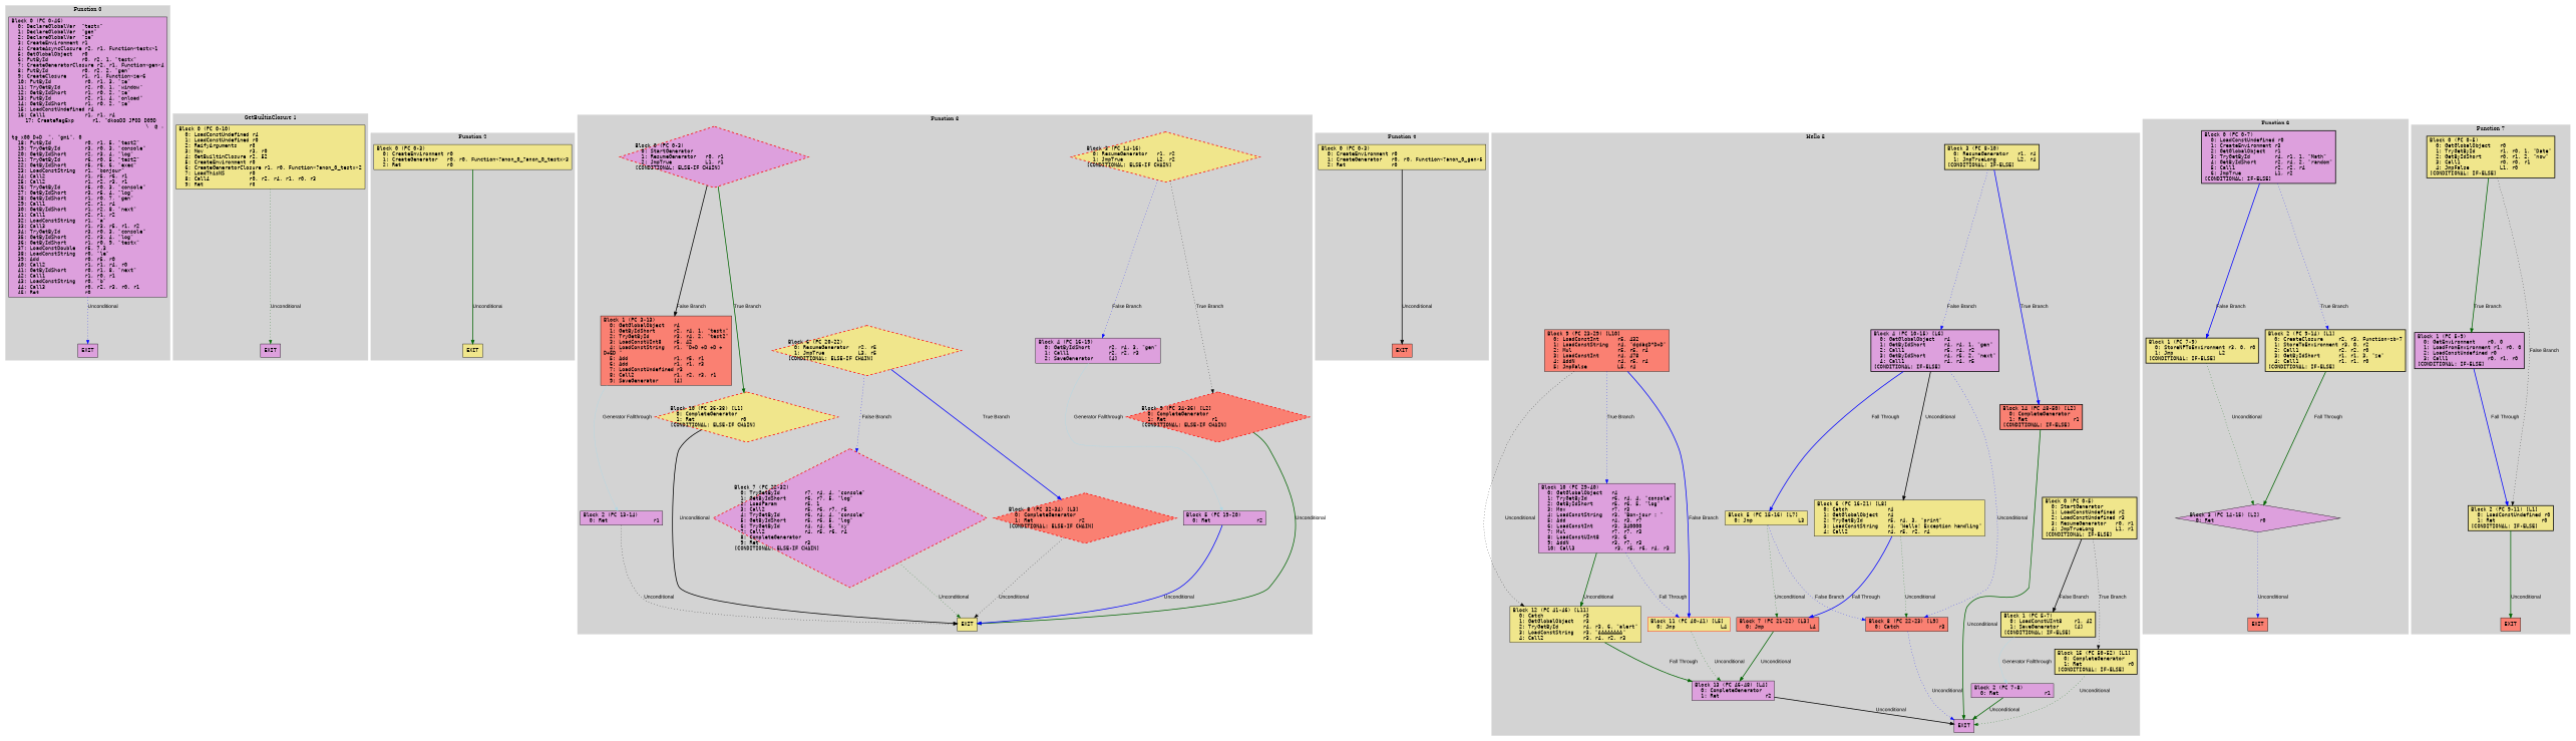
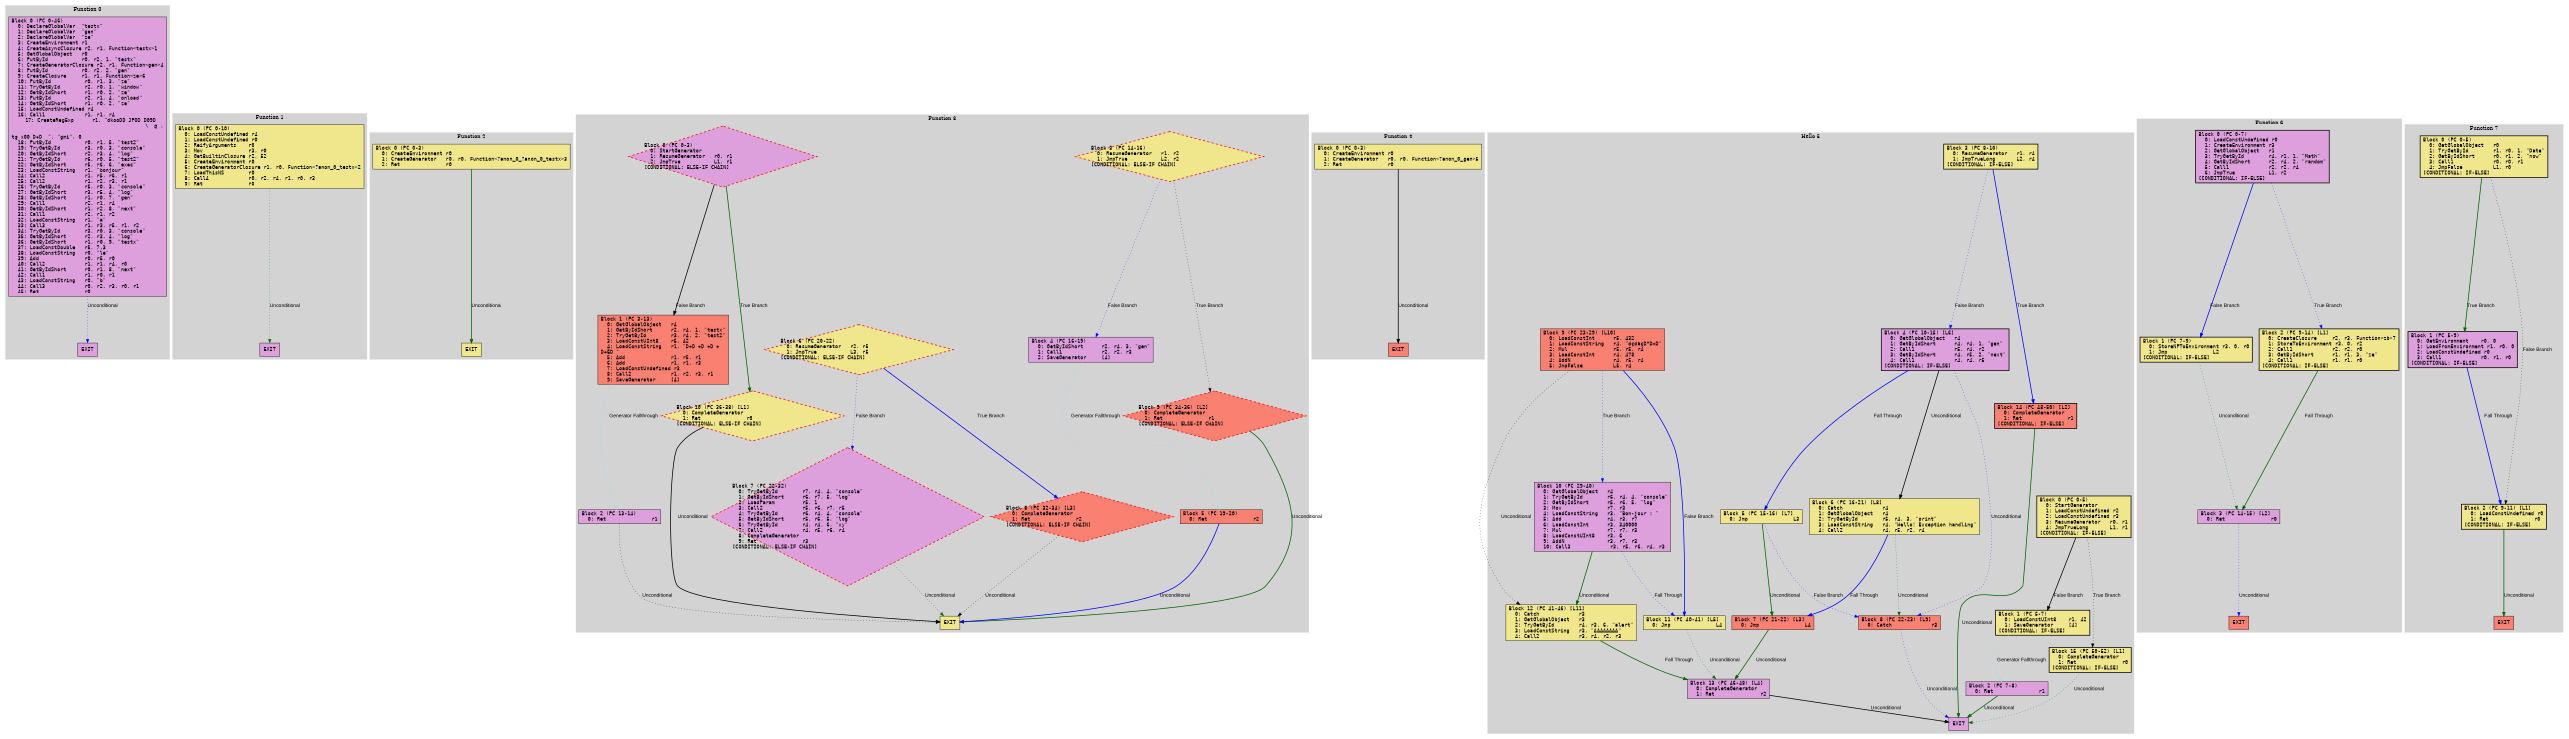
  digraph {
    rankdir=TB
    node [fillcolor=khaki fontname=monospace shape=box style=filled]
    edge [color=blue fontname=Arial style=bold]
    n1 [fillcolor=plum label="Block 0 (PC 0-46)\l  0: DeclareGlobalVar  \"testx\"\l  1: DeclareGlobalVar  \"gen\"\l  2: DeclareGlobalVar  \"ze\"\l  3: CreateEnvironment r1\l  4: CreateAsyncClosure r2, r1, Function<testx>1\l  5: GetGlobalObject   r0\l  6: PutById           r0, r2, 1, \"testx\"\l  7: CreateGeneratorClosure r2, r1, Function<gen>4\l  8: PutById           r0, r2, 2, \"gen\"\l  9: CreateClosure     r1, r1, Function<ze>6\l  10: PutById           r0, r1, 3, \"ze\"\l  11: TryGetById        r2, r0, 1, \"window\"\l  12: GetByIdShort      r1, r0, 2, \"ze\"\l  13: PutById           r2, r1, 4, \"onload\"\l  14: GetByIdShort      r1, r0, 2, \"ze\"\l  15: LoadConstUndefined r4\l  16: Call1             r1, r1, r4\l  17: CreateRegExp      r1, \"dkooDD JPOD D09D\n\\  @ .\r\n\t@ \x00 D+D  \", \"gmi\", 0\l  18: PutById           r0, r1, 5, \"test2\"\l  19: TryGetById        r3, r0, 3, \"console\"\l  20: GetByIdShort      r2, r3, 4, \"log\"\l  21: TryGetById        r6, r0, 5, \"test2\"\l  22: GetByIdShort      r5, r6, 6, \"exec\"\l  23: LoadConstString   r1, \"bonjour\"\l  24: Call2             r1, r5, r6, r1\l  25: Call2             r1, r2, r3, r1\l  26: TryGetById        r5, r0, 3, \"console\"\l  27: GetByIdShort      r3, r5, 4, \"log\"\l  28: GetByIdShort      r1, r0, 7, \"gen\"\l  29: Call1             r2, r1, r4\l  30: GetByIdShort      r1, r2, 8, \"next\"\l  31: Call1             r2, r1, r2\l  32: LoadConstString   r1, \"a\"\l  33: Call3             r1, r3, r5, r1, r2\l  34: TryGetById        r3, r0, 3, \"console\"\l  35: GetByIdShort      r2, r3, 4, \"log\"\l  36: GetByIdShort      r1, r0, 9, \"testx\"\l  37: LoadConstDouble   r5, 7.3\l  38: LoadConstString   r0, \"le\"\l  39: Add               r0, r5, r0\l  40: Call2             r1, r1, r4, r0\l  41: GetByIdShort      r0, r1, 8, \"next\"\l  42: Call1             r1, r0, r1\l  43: LoadConstString   r0, \"b\"\l  44: Call3             r0, r2, r3, r0, r1\l  45: Ret               r0\l"]
    n2 [fillcolor=plum label=EXIT]
    n3 [label="Block 0 (PC 0-10)\l  0: LoadConstUndefined r4\l  1: LoadConstUndefined r0\l  2: ReifyArguments    r0\l  3: Mov               r3, r0\l  4: GetBuiltinClosure r2, 52\l  5: CreateEnvironment r0\l  6: CreateGeneratorClosure r1, r0, Function<?anon_0_testx>2\l  7: LoadThisNS        r0\l  8: Call4             r0, r2, r4, r1, r0, r3\l  9: Ret               r0\l"]
    n4 [fillcolor=plum label=EXIT]
    n5 [label="Block 0 (PC 0-3)\l  0: CreateEnvironment r0\l  1: CreateGenerator   r0, r0, Function<?anon_0_?anon_0_testx>3\l  2: Ret               r0\l"]
    n6 [label=EXIT]
    n7 [color=red fillcolor=plum label="Block 0 (PC 0-3)\l  0: StartGenerator    \l  1: ResumeGenerator   r0, r1\l  2: JmpTrue           L1, r1\l[CONDITIONAL: ELSE-IF CHAIN]\l" penwidth=2 shape=diamond style="dashed,filled"]
    n8 [fillcolor=salmon label="Block 1 (PC 3-13)\l  0: GetGlobalObject   r4\l  1: GetByIdShort      r2, r4, 1, \"testx\"\l  2: TryGetById        r3, r4, 2, \"test2\"\l  3: LoadConstUInt8    r5, 42\l  4: LoadConstString   r1, \"D+D +D +D +\lD+ÉD \"\l  5: Add               r1, r5, r1\l  6: Add               r1, r1, r3\l  7: LoadConstUndefined r3\l  8: Call2             r1, r2, r3, r1\l  9: SaveGenerator     [4]\l"]
    n9 [color=red label="Block 10 (PC 36-38) [L1]\l  0: CompleteGenerator \l  1: Ret               r0\l[CONDITIONAL: ELSE-IF CHAIN]\l" penwidth=2 shape=diamond style="dashed,filled"]
    n10 [fillcolor=plum label="Block 2 (PC 13-14)\l  0: Ret               r1\l"]
    n11 [label=EXIT]
    n12 [color=red label="Block 3 (PC 14-16)\l  0: ResumeGenerator   r1, r2\l  1: JmpTrue           L2, r2\l[CONDITIONAL: ELSE-IF CHAIN]\l" penwidth=2 shape=diamond style="dashed,filled"]
    n13 [fillcolor=plum label="Block 4 (PC 16-19)\l  0: GetByIdShort      r2, r4, 3, \"gen\"\l  1: Call1             r2, r2, r3\l  2: SaveGenerator     [4]\l"]
    n14 [color=red fillcolor=salmon label="Block 9 (PC 34-36) [L2]\l  0: CompleteGenerator \l  1: Ret               r1\l[CONDITIONAL: ELSE-IF CHAIN]\l" penwidth=2 shape=diamond style="dashed,filled"]
-   n15 [fillcolor=plum label="Block 5 (PC 19-20)\l  0: Ret               r2\l"]
+   n15 [fillcolor=salmon label="Block 5 (PC 19-20)\l  0: Ret               r2\l"]
    n16 [color=red label="Block 6 (PC 20-22)\l  0: ResumeGenerator   r2, r5\l  1: JmpTrue           L3, r5\l[CONDITIONAL: ELSE-IF CHAIN]\l" penwidth=2 shape=diamond style="dashed,filled"]
    n17 [color=red fillcolor=plum label="Block 7 (PC 22-32)\l  0: TryGetById        r7, r4, 4, \"console\"\l  1: GetByIdShort      r6, r7, 5, \"log\"\l  2: LoadParam         r5, 1\l  3: Call2             r5, r6, r7, r5\l  4: TryGetById        r6, r4, 4, \"console\"\l  5: GetByIdShort      r5, r6, 5, \"log\"\l  6: TryGetById        r4, r4, 6, \"xy\"\l  7: Call2             r4, r5, r6, r4\l  8: CompleteGenerator \l  9: Ret               r3\l[CONDITIONAL: ELSE-IF CHAIN]\l" penwidth=2 shape=diamond style="dashed,filled"]
    n18 [color=red fillcolor=salmon label="Block 8 (PC 32-34) [L3]\l  0: CompleteGenerator \l  1: Ret               r2\l[CONDITIONAL: ELSE-IF CHAIN]\l" penwidth=2 shape=diamond style="dashed,filled"]
    n19 [label="Block 0 (PC 0-3)\l  0: CreateEnvironment r0\l  1: CreateGenerator   r0, r0, Function<?anon_0_gen>5\l  2: Ret               r0\l"]
    n20 [fillcolor=salmon label=EXIT]
    n21 [color=black label="Block 0 (PC 0-5)\l  0: StartGenerator    \l  1: LoadConstUndefined r2\l  2: LoadConstUndefined r3\l  3: ResumeGenerator   r0, r1\l  4: JmpTrueLong       L1, r1\l[CONDITIONAL: IF-ELSE]\l" penwidth=2]
    n22 [color=black label="Block 1 (PC 5-7)\l  0: LoadConstUInt8    r1, 42\l  1: SaveGenerator     [4]\l[CONDITIONAL: IF-ELSE]\l" penwidth=2]
    n23 [color=black label="Block 15 (PC 50-52) [L1]\l  0: CompleteGenerator \l  1: Ret               r0\l[CONDITIONAL: IF-ELSE]\l" penwidth=2]
    n24 [fillcolor=plum label="Block 2 (PC 7-8)\l  0: Ret               r1\l"]
    n25 [fillcolor=plum label=EXIT]
    n26 [color=black label="Block 3 (PC 8-10)\l  0: ResumeGenerator   r1, r4\l  1: JmpTrueLong       L2, r4\l[CONDITIONAL: IF-ELSE]\l" penwidth=2]
    n27 [color=black fillcolor=plum label="Block 4 (PC 10-15) [L6]\l  0: GetGlobalObject   r4\l  1: GetByIdShort      r4, r4, 1, \"gen\"\l  2: Call1             r5, r4, r2\l  3: GetByIdShort      r4, r5, 2, \"next\"\l  4: Call1             r4, r4, r5\l[CONDITIONAL: IF-ELSE]\l" penwidth=2]
    n28 [color=black fillcolor=salmon label="Block 14 (PC 48-50) [L2]\l  0: CompleteGenerator \l  1: Ret               r1\l[CONDITIONAL: IF-ELSE]\l" penwidth=2]
    n29 [label="Block 5 (PC 15-16) [L7]\l  0: Jmp               L3\l"]
    n30 [label="Block 6 (PC 16-21) [L8]\l  0: Catch             r4\l  1: GetGlobalObject   r4\l  2: TryGetById        r5, r4, 3, \"print\"\l  3: LoadConstString   r4, \"Hello! Exception handling\"\l  4: Call2             r4, r5, r2, r4\l"]
    n31 [fillcolor=salmon label="Block 8 (PC 22-23) [L9]\l  0: Catch             r3\l"]
    n32 [fillcolor=salmon label="Block 7 (PC 21-22) [L3]\l  0: Jmp               L4\l"]
    n33 [fillcolor=plum label="Block 13 (PC 46-48) [L4]\l  0: CompleteGenerator \l  1: Ret               r2\l"]
    n34 [fillcolor=salmon label="Block 9 (PC 23-29) [L10]\l  0: LoadConstInt      r5, 432\l  1: LoadConstString   r4, \"dçdàçD°D+D\"\l  2: Mul               r5, r5, r4\l  3: LoadConstInt      r4, 478\l  4: AddN              r4, r5, r4\l  5: JmpFalse          L5, r4\l"]
    n35 [fillcolor=plum label="Block 10 (PC 29-40)\l  0: GetGlobalObject   r4\l  1: TryGetById        r6, r4, 4, \"console\"\l  2: GetByIdShort      r5, r6, 5, \"log\"\l  3: Mov               r7, r3\l  4: LoadConstString   r3, \"Bon-jour : \"\l  5: Add               r4, r3, r7\l  6: LoadConstInt      r3, 340000\l  7: Mul               r7, r7, r3\l  8: LoadConstUInt8    r3, 6\l  9: AddN              r3, r7, r3\l  10: Call3             r3, r5, r6, r4, r3\l"]
-   n36 [label="Block 11 (PC 40-41) [L5]\l  0: Jmp               L4\l" color=red]
+   n36 [label="Block 11 (PC 40-41) [L5]\l  0: Jmp               L4\l"]
    n37 [label="Block 12 (PC 41-46) [L11]\l  0: Catch             r3\l  1: GetGlobalObject   r3\l  2: TryGetById        r4, r3, 6, \"alert\"\l  3: LoadConstString   r3, \"AAAAAAAA\"\l  4: Call2             r3, r4, r2, r3\l"]
    n38 [color=black fillcolor=plum label="Block 0 (PC 0-7)\l  0: LoadConstUndefined r0\l  1: CreateEnvironment r3\l  2: GetGlobalObject   r1\l  3: TryGetById        r4, r1, 1, \"Math\"\l  4: GetByIdShort      r2, r4, 2, \"random\"\l  5: Call1             r2, r2, r4\l  6: JmpTrue           L1, r2\l[CONDITIONAL: IF-ELSE]\l" penwidth=2]
    n39 [color=black label="Block 1 (PC 7-9)\l  0: StoreNPToEnvironment r3, 0, r0\l  1: Jmp               L2\l[CONDITIONAL: IF-ELSE]\l" penwidth=2]
    n40 [color=black label="Block 2 (PC 9-14) [L1]\l  0: CreateClosure     r2, r3, Function<zb>7\l  1: StoreToEnvironment r3, 0, r2\l  2: Call1             r2, r2, r0\l  3: GetByIdShort      r1, r1, 3, \"ze\"\l  4: Call1             r1, r1, r0\l[CONDITIONAL: IF-ELSE]\l" penwidth=2]
-   n41 [fillcolor=plum label="Block 3 (PC 14-15) [L2]\l  0: Ret               r0\l" shape=diamond]
+   n41 [fillcolor=plum label="Block 3 (PC 14-15) [L2]\l  0: Ret               r0\l"]
    n42 [fillcolor=salmon label=EXIT]
    n43 [color=black label="Block 0 (PC 0-5)\l  0: GetGlobalObject   r0\l  1: TryGetById        r1, r0, 1, \"Date\"\l  2: GetByIdShort      r0, r1, 2, \"now\"\l  3: Call1             r0, r0, r1\l  4: JmpFalse          L1, r0\l[CONDITIONAL: IF-ELSE]\l" penwidth=2]
    n44 [color=black fillcolor=plum label="Block 1 (PC 5-9)\l  0: GetEnvironment    r0, 0\l  1: LoadFromEnvironment r1, r0, 0\l  2: LoadConstUndefined r0\l  3: Call1             r0, r1, r0\l[CONDITIONAL: IF-ELSE]\l" penwidth=2]
    n45 [color=black label="Block 2 (PC 9-11) [L1]\l  0: LoadConstUndefined r0\l  1: Ret               r0\l[CONDITIONAL: IF-ELSE]\l" penwidth=2]
    n46 [fillcolor=salmon label=EXIT]
    subgraph cluster_1 {
      color=lightgrey
      label="Function 0"
      style=filled
      n1
      n2
    }
    subgraph cluster_2 {
      color=lightgrey
-     label="GetBuiltinClosure 1"
+     label="Function 1"
      style=filled
      n3
      n4
    }
    subgraph cluster_3 {
      color=lightgrey
      label="Function 2"
      style=filled
      n5
      n6
    }
    subgraph cluster_4 {
      color=lightgrey
      label="Function 3"
      style=filled
      n7
      n8
      n9
      n10
      n11
      n12
      n13
      n14
      n15
      n16
      n17
      n18
    }
    subgraph cluster_5 {
      color=lightgrey
      label="Function 4"
      style=filled
      n19
      n20
    }
    subgraph cluster_6 {
      color=lightgrey
      label="Hello 5"
      style=filled
      n21
      n22
      n23
      n24
      n25
      n26
      n27
      n28
      n29
      n30
      n31
      n32
      n33
      n34
      n35
      n36
      n37
    }
    subgraph cluster_7 {
      color=lightgrey
      label="Function 6"
      style=filled
      n38
      n39
      n40
      n41
      n42
    }
    subgraph cluster_8 {
      color=lightgrey
      label="Function 7"
      style=filled
      n43
      n44
      n45
      n46
    }
    n1 -> n2 [label=Unconditional style=dotted]
    n3 -> n4 [color=darkgreen label=Unconditional style=dotted]
    n5 -> n6 [color=darkgreen label=Unconditional]
    n7 -> n8 [color=black label="False Branch"]
    n7 -> n9 [color=darkgreen label="True Branch"]
    n8 -> n10 [color=lightblue label="Generator Fallthrough" style=""]
    n9 -> n11 [color=black label=Unconditional]
    n10 -> n11 [color=black label=Unconditional style=dotted]
    n12 -> n13 [label="False Branch" style=dotted]
    n12 -> n14 [color=black label="True Branch" style=dotted]
    n13 -> n15 [color=lightblue label="Generator Fallthrough" style=""]
    n14 -> n11 [color=darkgreen label=Unconditional]
    n15 -> n11 [label=Unconditional]
    n16 -> n17 [label="False Branch" style=dotted]
    n16 -> n18 [label="True Branch"]
    n17 -> n11 [color=darkgreen label=Unconditional style=dotted]
    n18 -> n11 [color=black label=Unconditional style=dotted]
    n19 -> n20 [color=black label=Unconditional]
    n21 -> n22 [color=black label="False Branch"]
    n21 -> n23 [color=black label="True Branch" style=dotted]
    n22 -> n24 [color=lightblue label="Generator Fallthrough" style=""]
    n23 -> n25 [color=darkgreen label=Unconditional style=dotted]
    n24 -> n25 [color=darkgreen label=Unconditional]
    n26 -> n27 [label="False Branch" style=dotted]
    n26 -> n28 [label="True Branch"]
    n27 -> n29 [label="Fall Through"]
    n27 -> n30 [color=black label=Unconditional]
    n27 -> n31 [label=Unconditional style=dotted]
    n28 -> n25 [color=darkgreen label=Unconditional]
    n29 -> n31 [label="False Branch" style=dotted]
-   n29 -> n32 [color=darkgreen label=Unconditional style=dotted]
+   n29 -> n32 [color=darkgreen label=Unconditional]
    n30 -> n31 [color=darkgreen label=Unconditional style=dotted]
    n30 -> n32 [label="Fall Through"]
    n31 -> n25 [label=Unconditional style=dotted]
    n32 -> n33 [color=darkgreen label=Unconditional]
    n33 -> n25 [color=black label=Unconditional]
    n34 -> n35 [label="True Branch" style=dotted]
    n34 -> n36 [label="False Branch"]
    n34 -> n37 [color=black label=Unconditional style=dotted]
    n35 -> n36 [label="Fall Through" style=dotted]
    n35 -> n37 [color=darkgreen label=Unconditional]
    n36 -> n33 [color=darkgreen label=Unconditional style=dotted]
    n37 -> n33 [color=darkgreen label="Fall Through"]
    n38 -> n39 [label="False Branch"]
    n38 -> n40 [label="True Branch" style=dotted]
    n39 -> n41 [color=darkgreen label=Unconditional style=dotted]
    n40 -> n41 [color=darkgreen label="Fall Through"]
    n41 -> n42 [label=Unconditional style=dotted]
    n43 -> n44 [color=darkgreen label="True Branch"]
    n43 -> n45 [color=black label="False Branch" style=dotted]
    n44 -> n45 [label="Fall Through"]
    n45 -> n46 [color=darkgreen label=Unconditional]
  }
